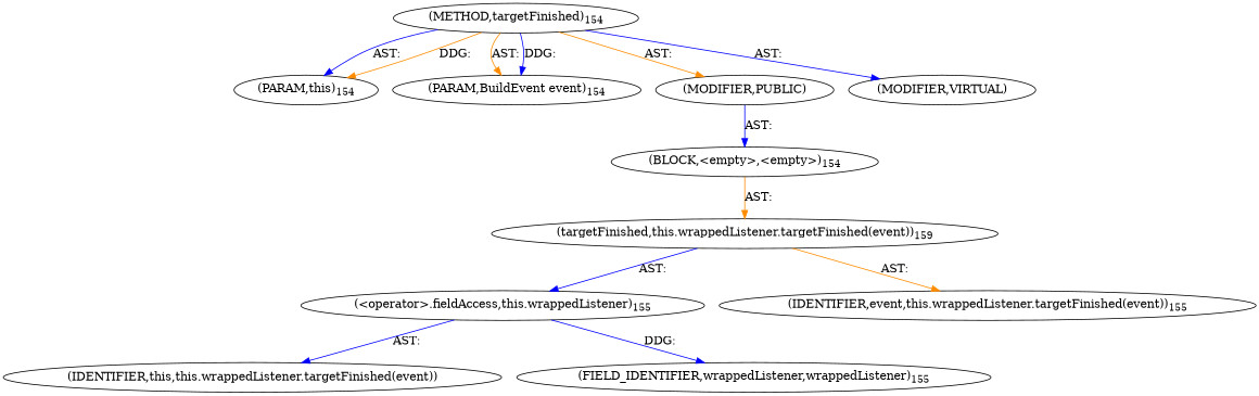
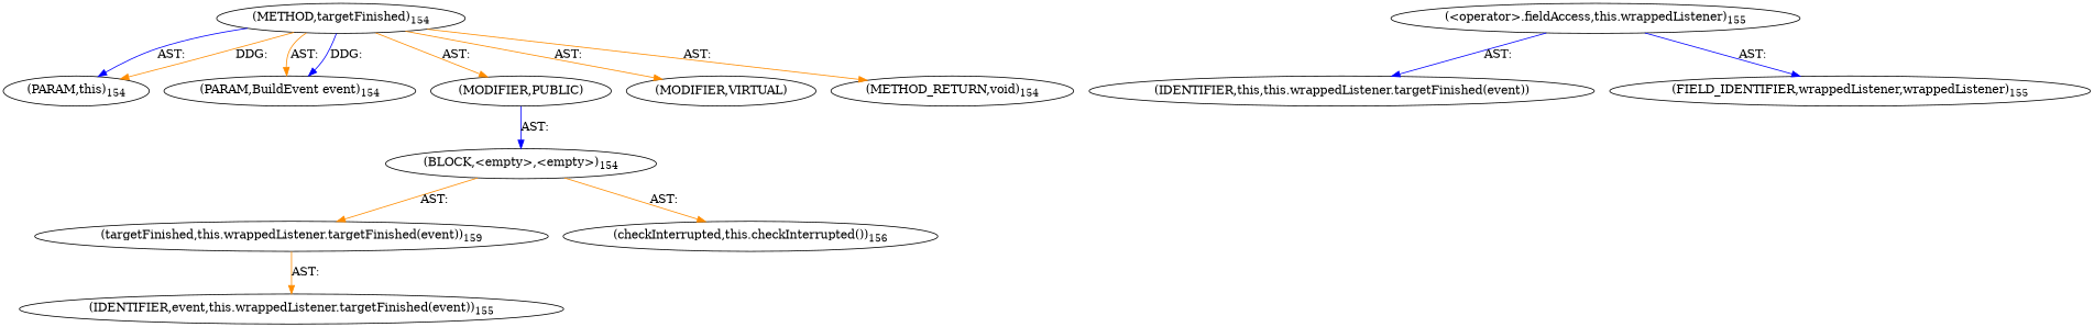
  digraph {
    edge [color=darkorange]
    n1 [label=<(METHOD,targetFinished)<SUB>154</SUB>>]
    n2 [label=<(PARAM,this)<SUB>154</SUB>>]
    n3 [label=<(PARAM,BuildEvent event)<SUB>154</SUB>>]
    n4 [label=<(MODIFIER,PUBLIC)>]
    n5 [label=<(MODIFIER,VIRTUAL)>]
+   n6 [label=<(METHOD_RETURN,void)<SUB>154</SUB>>]
    n7 [label=<(BLOCK,&lt;empty&gt;,&lt;empty&gt;)<SUB>154</SUB>>]
    n8 [label=<(targetFinished,this.wrappedListener.targetFinished(event))<SUB>159</SUB>>]
+   n9 [label=<(checkInterrupted,this.checkInterrupted())<SUB>156</SUB>>]
    n10 [label=<(&lt;operator&gt;.fieldAccess,this.wrappedListener)<SUB>155</SUB>>]
    n11 [label=<(IDENTIFIER,event,this.wrappedListener.targetFinished(event))<SUB>155</SUB>>]
    n12 [label=<(IDENTIFIER,this,this.wrappedListener.targetFinished(event))>]
    n13 [label=<(FIELD_IDENTIFIER,wrappedListener,wrappedListener)<SUB>155</SUB>>]
    n1 -> n2 [color=blue label="AST: "]
    n1 -> n2 [label="DDG: "]
    n1 -> n3 [label="AST: "]
    n1 -> n3 [color=blue label="DDG: "]
    n1 -> n4 [label="AST: "]
-   n1 -> n5 [color=blue label="AST: "]
+   n1 -> n5 [label="AST: "]
+   n1 -> n6 [label="AST: "]
    n4 -> n7 [color=blue label="AST: "]
    n7 -> n8 [label="AST: "]
-   n8 -> n10 [color=blue label="AST: "]
+   n7 -> n9 [label="AST: "]
    n8 -> n11 [label="AST: "]
    n10 -> n12 [color=blue label="AST: "]
-   n10 -> n13 [color=blue label="DDG: "]
+   n10 -> n13 [color=blue label="AST: "]
  }
